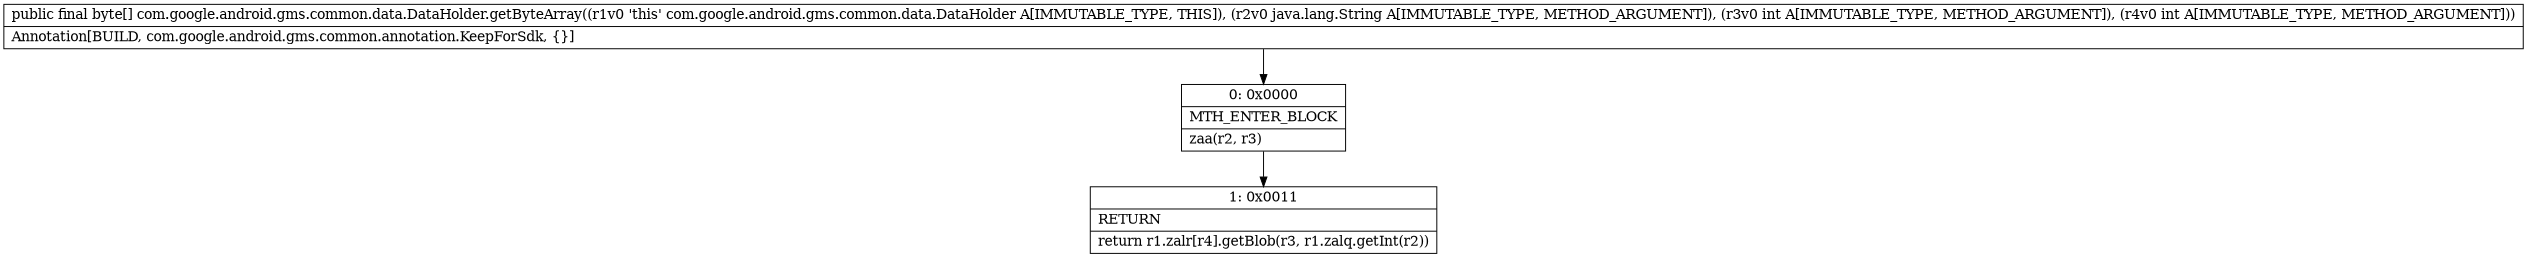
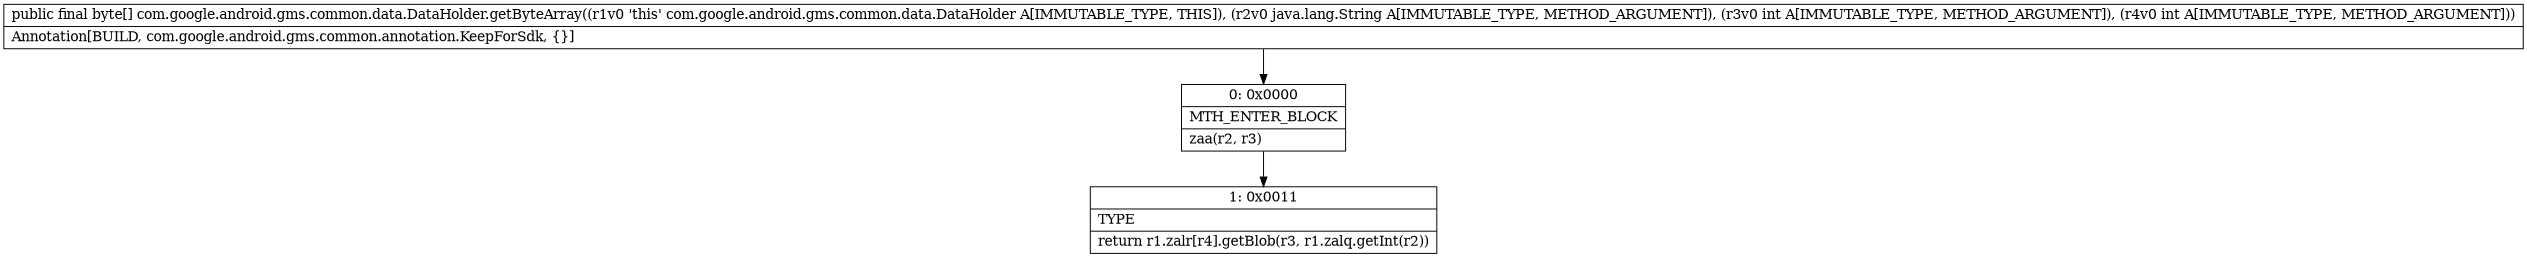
  digraph {
    node [shape=record]
    n1 [label="{0\:\ 0x0000|MTH_ENTER_BLOCK\l|zaa(r2, r3)\l}"]
-   n2 [label="{1\:\ 0x0011|RETURN\l|return r1.zalr[r4].getBlob(r3, r1.zalq.getInt(r2))\l}"]
+   n2 [label="{1\:\ 0x0011|TYPE\l|return r1.zalr[r4].getBlob(r3, r1.zalq.getInt(r2))\l}"]
    n3 [label="{public final byte[] com.google.android.gms.common.data.DataHolder.getByteArray((r1v0 'this' com.google.android.gms.common.data.DataHolder A[IMMUTABLE_TYPE, THIS]), (r2v0 java.lang.String A[IMMUTABLE_TYPE, METHOD_ARGUMENT]), (r3v0 int A[IMMUTABLE_TYPE, METHOD_ARGUMENT]), (r4v0 int A[IMMUTABLE_TYPE, METHOD_ARGUMENT]))  | Annotation[BUILD, com.google.android.gms.common.annotation.KeepForSdk, \{\}]\l}"]
    n1 -> n2
    n3 -> n1
  }
